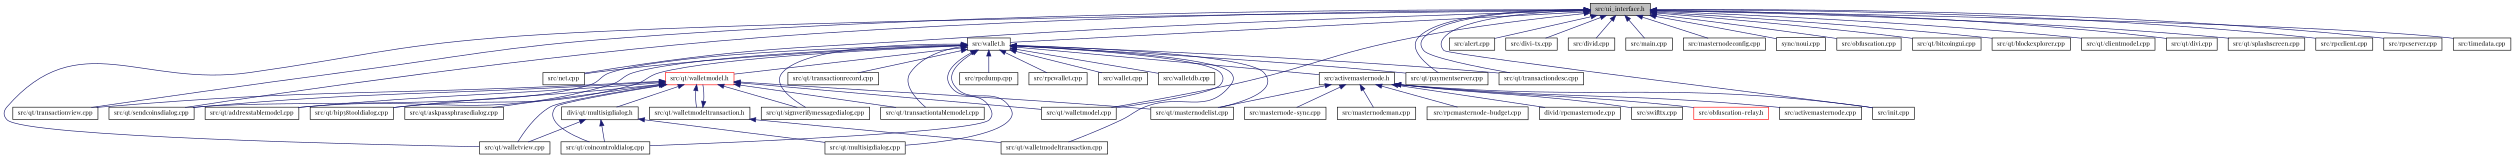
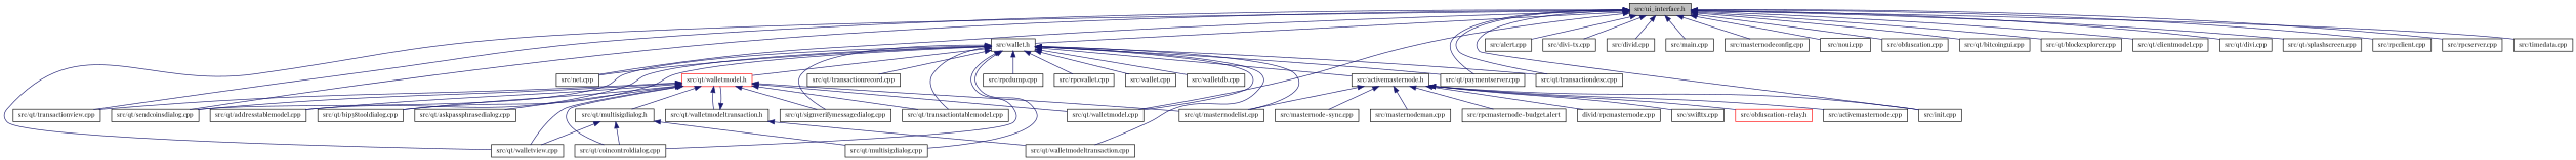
  digraph {
    fontname="Playfair Display"
    node [color=black fillcolor=white fontname="Playfair Display" fontsize=10 shape=record style=filled]
    edge [color=midnightblue dir=back fontname="Playfair Display" fontsize=10 labelfontname=Helvetica labelfontsize=10 style=solid]
    n1 [fillcolor=grey75 fontcolor=black height=0.2 label="src/ui_interface.h" width=0.4]
    n2 [height=0.2 label="src/wallet.h" width=0.4]
    n3 [height=0.2 label="src/init.cpp" width=0.4]
    n4 [height=0.2 label="src/net.cpp" width=0.4]
    n5 [height=0.2 label="src/qt/walletview.cpp" width=0.4]
    n6 [height=0.2 label="src/qt/sendcoinsdialog.cpp" width=0.4]
    n7 [height=0.2 label="src/qt/transactionview.cpp" width=0.4]
    n8 [height=0.2 label="src/qt/walletmodel.cpp" width=0.4]
    n9 [height=0.2 label="src/qt/paymentserver.cpp" width=0.4]
    n10 [height=0.2 label="src/qt/transactiondesc.cpp" width=0.4]
    n11 [height=0.2 label="src/alert.cpp" width=0.4]
    n12 [height=0.2 label="src/divi-tx.cpp" width=0.4]
    n13 [height=0.2 label="src/divid.cpp" width=0.4]
    n14 [height=0.2 label="src/main.cpp" width=0.4]
    n15 [height=0.2 label="src/masternodeconfig.cpp" width=0.4]
-   n16 [height=0.2 label="sync/noui.cpp" width=0.4]
+   n16 [height=0.2 label="src/noui.cpp" width=0.4]
    n17 [height=0.2 label="src/obfuscation.cpp" width=0.4]
    n18 [height=0.2 label="src/qt/bitcoingui.cpp" width=0.4]
    n19 [height=0.2 label="src/qt/blockexplorer.cpp" width=0.4]
    n20 [height=0.2 label="src/qt/clientmodel.cpp" width=0.4]
    n21 [height=0.2 label="src/qt/divi.cpp" width=0.4]
    n22 [height=0.2 label="src/qt/splashscreen.cpp" width=0.4]
    n23 [height=0.2 label="src/rpcclient.cpp" width=0.4]
    n24 [height=0.2 label="src/rpcserver.cpp" width=0.4]
    n25 [height=0.2 label="src/timedata.cpp" width=0.4]
    n26 [height=0.2 label="src/activemasternode.h" width=0.4]
    n27 [height=0.2 label="src/qt/masternodelist.cpp" width=0.4]
    n28 [color=red height=0.2 label="src/qt/walletmodel.h" width=0.4]
    n29 [height=0.2 label="src/qt/addresstablemodel.cpp" width=0.4]
    n30 [height=0.2 label="src/qt/walletmodeltransaction.cpp" width=0.4]
    n31 [height=0.2 label="src/qt/bip38tooldialog.cpp" width=0.4]
    n32 [height=0.2 label="src/qt/coincontroldialog.cpp" width=0.4]
    n33 [height=0.2 label="src/qt/multisigdialog.cpp" width=0.4]
    n34 [height=0.2 label="src/qt/signverifymessagedialog.cpp" width=0.4]
    n35 [height=0.2 label="src/qt/transactiontablemodel.cpp" width=0.4]
    n36 [height=0.2 label="src/qt/transactionrecord.cpp" width=0.4]
    n37 [height=0.2 label="src/rpcdump.cpp" width=0.4]
    n38 [height=0.2 label="src/rpcwallet.cpp" width=0.4]
    n39 [height=0.2 label="src/wallet.cpp" width=0.4]
    n40 [height=0.2 label="src/walletdb.cpp" width=0.4]
    n41 [color=red height=0.2 label="src/obfuscation-relay.h" width=0.4]
    n42 [height=0.2 label="src/activemasternode.cpp" width=0.4]
    n43 [height=0.2 label="src/masternode-sync.cpp" width=0.4]
    n44 [height=0.2 label="src/masternodeman.cpp" width=0.4]
-   n45 [height=0.2 label="src/rpcmasternode-budget.cpp" width=0.4]
+   n45 [height=0.2 label="src/rpcmasternode-budget.alert" width=0.4]
    n46 [height=0.2 label="divid/rpcmasternode.cpp" width=0.4]
    n47 [height=0.2 label="src/swifttx.cpp" width=0.4]
    n48 [height=0.2 label="src/qt/walletmodeltransaction.h" width=0.4]
    n49 [height=0.2 label="src/qt/askpassphrasedialog.cpp" width=0.4]
-   n50 [height=0.2 label="divi/qt/multisigdialog.h" width=0.4]
+   n50 [height=0.2 label="src/qt/multisigdialog.h" width=0.4]
    n1 -> n2
    n1 -> n3
    n1 -> n4
    n1 -> n5
    n1 -> n6
    n1 -> n7
    n1 -> n8
    n1 -> n9
    n1 -> n10
    n1 -> n11
    n1 -> n12
    n1 -> n13
    n1 -> n14
    n1 -> n15
    n1 -> n16
    n1 -> n17
    n1 -> n18
    n1 -> n19
    n1 -> n20
    n1 -> n21
    n1 -> n22
    n1 -> n23
    n1 -> n24
    n1 -> n25
    n2 -> n4
    n2 -> n6
    n2 -> n8
    n2 -> n9
    n2 -> n10
    n2 -> n26
    n2 -> n27
    n2 -> n28
    n2 -> n29
    n2 -> n30
    n2 -> n31
    n2 -> n32
    n2 -> n33
    n2 -> n34
    n2 -> n35
    n2 -> n36
    n2 -> n37
    n2 -> n38
    n2 -> n39
    n2 -> n40
    n26 -> n3
    n26 -> n27
    n26 -> n41
    n26 -> n42
    n26 -> n43
    n26 -> n44
    n26 -> n45
    n26 -> n46
    n26 -> n47
    n28 -> n5
    n28 -> n6
    n28 -> n7
    n28 -> n8
    n28 -> n27
    n28 -> n29
    n28 -> n31
    n28 -> n32
    n28 -> n34
    n28 -> n35
    n28 -> n48
    n28 -> n49
    n28 -> n50
    n48 -> n28
    n48 -> n30
    n50 -> n5
    n50 -> n32
    n50 -> n33
  }
